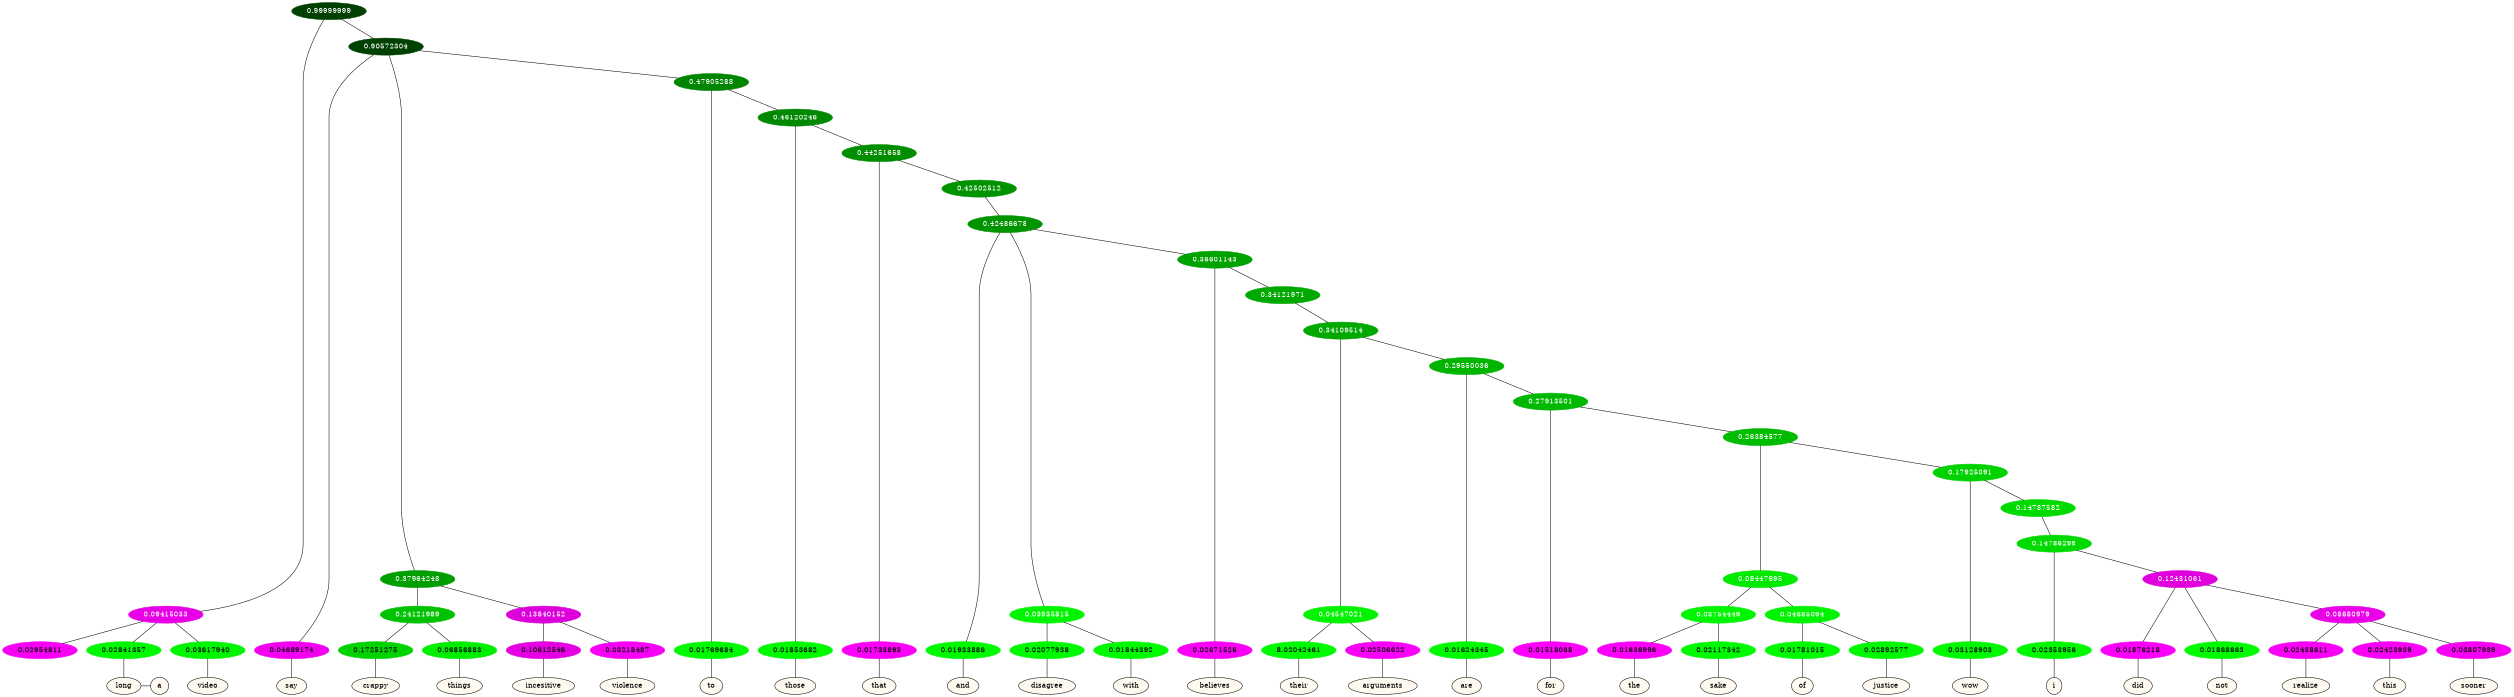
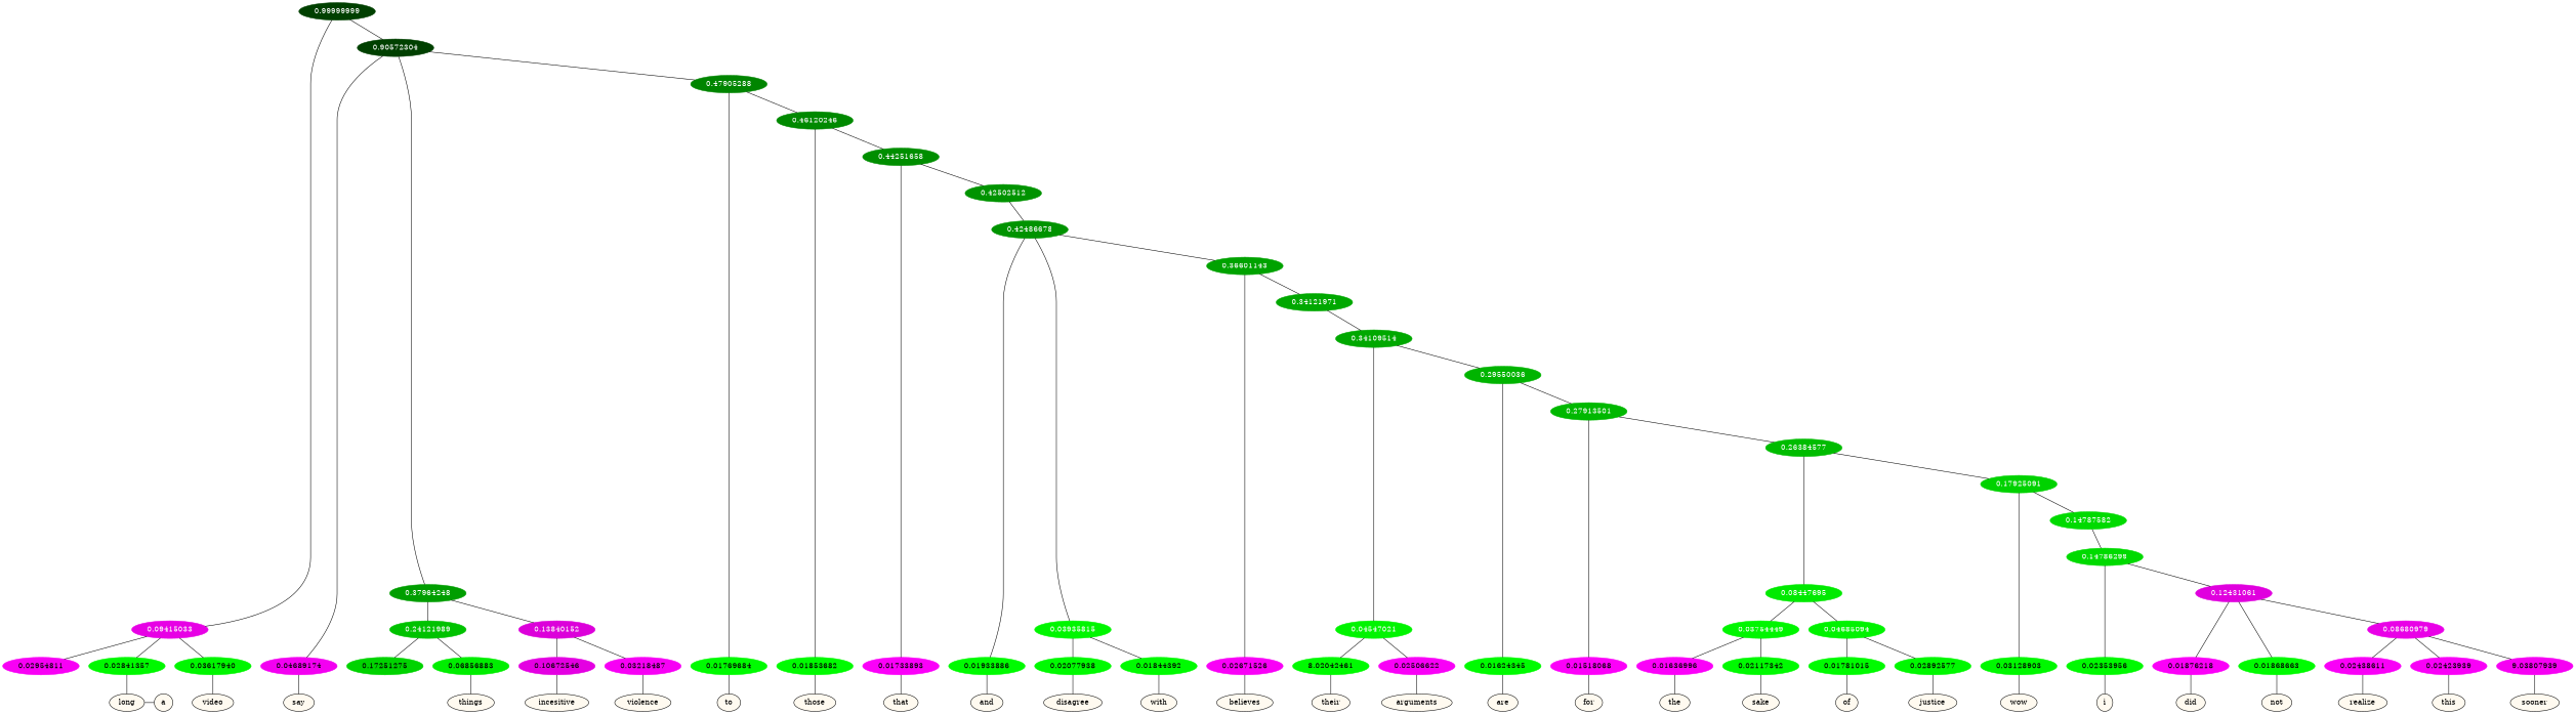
  graph {
    node [color=black format=png nodesep=0.001 ordering=out overlap_scaling=0.01 ranksep=0.001 style=filled]
    n1 [fillcolor=floralwhite height=0.15 label=a style="filled,solid" width=0.15]
    n2 [fillcolor=floralwhite height=0.15 label=long style="filled,solid" width=0.15]
    n3 [fillcolor=floralwhite height=0.15 label=video style="filled,solid" width=0.15]
    n4 [fillcolor=floralwhite height=0.15 label=say style="filled,solid" width=0.15]
-   n5 [fillcolor=floralwhite height=0.15 label=crappy style="filled,solid" width=0.15]
    n6 [fillcolor=floralwhite height=0.15 label=things style="filled,solid" width=0.15]
    n7 [fillcolor=floralwhite height=0.15 label=incesitive style="filled,solid" width=0.15]
    n8 [fillcolor=floralwhite height=0.15 label=violence style="filled,solid" width=0.15]
    n9 [fillcolor=floralwhite height=0.15 label=to style="filled,solid" width=0.15]
    n10 [fillcolor=floralwhite height=0.15 label=those style="filled,solid" width=0.15]
    n11 [fillcolor=floralwhite height=0.15 label=that style="filled,solid" width=0.15]
    n12 [fillcolor=floralwhite height=0.15 label=disagree style="filled,solid" width=0.15]
    n13 [fillcolor=floralwhite height=0.15 label=with style="filled,solid" width=0.15]
    n14 [fillcolor=floralwhite height=0.15 label=and style="filled,solid" width=0.15]
    n15 [fillcolor=floralwhite height=0.15 label=believes style="filled,solid" width=0.15]
    n16 [fillcolor=floralwhite height=0.15 label=their style="filled,solid" width=0.15]
    n17 [fillcolor=floralwhite height=0.15 label=arguments style="filled,solid" width=0.15]
    n18 [fillcolor=floralwhite height=0.15 label=are style="filled,solid" width=0.15]
    n19 [fillcolor=floralwhite height=0.15 label=for style="filled,solid" width=0.15]
    n20 [fillcolor=floralwhite height=0.15 label=the style="filled,solid" width=0.15]
    n21 [fillcolor=floralwhite height=0.15 label=sake style="filled,solid" width=0.15]
    n22 [fillcolor=floralwhite height=0.15 label=of style="filled,solid" width=0.15]
    n23 [fillcolor=floralwhite height=0.15 label=justice style="filled,solid" width=0.15]
    n24 [fillcolor=floralwhite height=0.15 label=wow style="filled,solid" width=0.15]
    n25 [fillcolor=floralwhite height=0.15 label=i style="filled,solid" width=0.15]
    n26 [fillcolor=floralwhite height=0.15 label=did style="filled,solid" width=0.15]
    n27 [fillcolor=floralwhite height=0.15 label=not style="filled,solid" width=0.15]
    n28 [fillcolor=floralwhite height=0.15 label=realize style="filled,solid" width=0.15]
    n29 [fillcolor=floralwhite height=0.15 label=this style="filled,solid" width=0.15]
    n30 [fillcolor=floralwhite height=0.15 label=sooner style="filled,solid" width=0.15]
    n31 [color="0.835 1.000 0.970" fontcolor=black height=0.15 label=0.02954811 width=0.15]
    n32 [color="0.334 1.000 0.972" fontcolor=black height=0.15 label=0.02841357 width=0.15]
    n33 [color="0.334 1.000 0.964" fontcolor=black height=0.15 label=0.03617940 width=0.15]
    n34 [color="0.835 1.000 0.953" fontcolor=black height=0.15 label=0.04689174 width=0.15]
    n35 [color="0.334 1.000 0.827" fontcolor=black height=0.15 label=0.17251275 width=0.15]
    n36 [color="0.334 1.000 0.931" fontcolor=black height=0.15 label=0.06856883 width=0.15]
-   n37 [color="0.835 1.000 0.894" fontcolor=black height=0.15 label=0.10612546 width=0.15]
+   n37 [color="0.835 1.000 0.894" fontcolor=black height=0.15 label=0.10672546 width=0.15]
    n38 [color="0.835 1.000 0.968" fontcolor=black height=0.15 label=0.03218487 width=0.15]
    n39 [color="0.334 1.000 0.982" fontcolor=black height=0.15 label=0.01769684 width=0.15]
    n40 [color="0.334 1.000 0.981" fontcolor=black height=0.15 label=0.01853682 width=0.15]
    n41 [color="0.835 1.000 0.983" fontcolor=black height=0.15 label=0.01733893 width=0.15]
    n42 [color="0.334 1.000 0.979" fontcolor=black height=0.15 label=0.02077938 width=0.15]
    n43 [color="0.334 1.000 0.982" fontcolor=black height=0.15 label=0.01844392 width=0.15]
    n44 [color="0.334 1.000 0.981" fontcolor=black height=0.15 label=0.01933886 width=0.15]
    n45 [color="0.835 1.000 0.975" fontcolor=black height=0.15 label=0.02671526 width=0.15]
    n46 [color="0.334 1.000 0.980" fontcolor=black height=0.15 label=8.02042461 width=0.15]
    n47 [color="0.835 1.000 0.975" fontcolor=black height=0.15 label=0.02506622 width=0.15]
    n48 [color="0.334 1.000 0.984" fontcolor=black height=0.15 label=0.01624345 width=0.15]
    n49 [color="0.835 1.000 0.985" fontcolor=black height=0.15 label=0.01518068 width=0.15]
    n50 [color="0.835 1.000 0.984" fontcolor=black height=0.15 label=0.01636996 width=0.15]
    n51 [color="0.334 1.000 0.979" fontcolor=black height=0.15 label=0.02117342 width=0.15]
    n52 [color="0.334 1.000 0.982" fontcolor=black height=0.15 label=0.01781015 width=0.15]
    n53 [color="0.334 1.000 0.971" fontcolor=black height=0.15 label=0.02892577 width=0.15]
    n54 [color="0.334 1.000 0.969" fontcolor=black height=0.15 label=0.03128903 width=0.15]
    n55 [color="0.334 1.000 0.976" fontcolor=black height=0.15 label=0.02353956 width=0.15]
    n56 [color="0.835 1.000 0.981" fontcolor=black height=0.15 label=0.01876218 width=0.15]
    n57 [color="0.334 1.000 0.981" fontcolor=black height=0.15 label=0.01868663 width=0.15]
    n58 [color="0.835 1.000 0.976" fontcolor=black height=0.15 label=0.02438611 width=0.15]
    n59 [color="0.835 1.000 0.976" fontcolor=black height=0.15 label=0.02423939 width=0.15]
-   n60 [color="0.835 1.000 0.962" fontcolor=black height=0.15 label=0.03807939 width=0.15]
+   n60 [color="0.835 1.000 0.962" fontcolor=black height=0.15 label=9.03807939 width=0.15]
    n61 [color="0.334 1.000 0.250" fontcolor=grey99 height=0.15 label=0.99999999 width=0.15]
    n62 [color="0.835 1.000 0.906" fontcolor=grey99 height=0.15 label=0.09415033 width=0.15]
    n63 [color="0.334 1.000 0.250" fontcolor=grey99 height=0.15 label=0.90572304 width=0.15]
    n64 [color="0.334 1.000 0.620" fontcolor=grey99 height=0.15 label=0.37964248 width=0.15]
    n65 [color="0.334 1.000 0.521" fontcolor=grey99 height=0.15 label=0.47905288 width=0.15]
    n66 [color="0.334 1.000 0.759" fontcolor=grey99 height=0.15 label=0.24121989 width=0.15]
    n67 [color="0.835 1.000 0.862" fontcolor=grey99 height=0.15 label=0.13840152 width=0.15]
    n68 [color="0.334 1.000 0.539" fontcolor=grey99 height=0.15 label=0.46120246 width=0.15]
    n69 [color="0.334 1.000 0.557" fontcolor=grey99 height=0.15 label=0.44251658 width=0.15]
    n70 [color="0.334 1.000 0.575" fontcolor=grey99 height=0.15 label=0.42502512 width=0.15]
    n71 [color="0.334 1.000 0.575" fontcolor=grey99 height=0.15 label=0.42486678 width=0.15]
    n72 [color="0.334 1.000 0.961" fontcolor=grey99 height=0.15 label=0.03935815 width=0.15]
    n73 [color="0.334 1.000 0.634" fontcolor=grey99 height=0.15 label=0.36601143 width=0.15]
    n74 [color="0.334 1.000 0.659" fontcolor=grey99 height=0.15 label=0.34121971 width=0.15]
    n75 [color="0.334 1.000 0.659" fontcolor=grey99 height=0.15 label=0.34109514 width=0.15]
    n76 [color="0.334 1.000 0.955" fontcolor=grey99 height=0.15 label=0.04547021 width=0.15]
    n77 [color="0.334 1.000 0.704" fontcolor=grey99 height=0.15 label=0.29550036 width=0.15]
    n78 [color="0.334 1.000 0.721" fontcolor=grey99 height=0.15 label=0.27913501 width=0.15]
    n79 [color="0.334 1.000 0.736" fontcolor=grey99 height=0.15 label=0.26384577 width=0.15]
    n80 [color="0.334 1.000 0.916" fontcolor=grey99 height=0.15 label=0.08447695 width=0.15]
    n81 [color="0.334 1.000 0.821" fontcolor=grey99 height=0.15 label=0.17925091 width=0.15]
    n82 [color="0.334 1.000 0.962" fontcolor=grey99 height=0.15 label=0.03754449 width=0.15]
    n83 [color="0.334 1.000 0.953" fontcolor=grey99 height=0.15 label=0.04685094 width=0.15]
    n84 [color="0.334 1.000 0.852" fontcolor=grey99 height=0.15 label=0.14787582 width=0.15]
    n85 [color="0.334 1.000 0.852" fontcolor=grey99 height=0.15 label=0.14786299 width=0.15]
    n86 [color="0.835 1.000 0.876" fontcolor=grey99 height=0.15 label=0.12431061 width=0.15]
    n87 [color="0.835 1.000 0.913" fontcolor=grey99 height=0.15 label=0.08680979 width=0.15]
    subgraph sub_1 {
      rank=same
      n1
      n2
      n3
      n4
-     n5
      n6
      n7
      n8
      n9
      n10
      n11
      n12
      n13
      n14
      n15
      n16
      n17
      n18
      n19
      n20
      n21
      n22
      n23
      n24
      n25
      n26
      n27
      n28
      n29
      n30
    }
    subgraph sub_2 {
      rank=same
      n31
      n32
      n33
      n34
      n35
      n36
      n37
      n38
      n39
      n40
      n41
      n42
      n43
      n44
      n45
      n46
      n47
      n48
      n49
      n50
      n51
      n52
      n53
      n54
      n55
      n56
      n57
      n58
      n59
      n60
    }
    n2 -- n1
    n32 -- n2
    n33 -- n3
    n34 -- n4
-   n35 -- n5
    n36 -- n6
    n37 -- n7
    n38 -- n8
    n39 -- n9
    n40 -- n10
    n41 -- n11
    n42 -- n12
    n43 -- n13
    n44 -- n14
    n45 -- n15
    n46 -- n16
    n47 -- n17
    n48 -- n18
    n49 -- n19
    n50 -- n20
    n51 -- n21
    n52 -- n22
    n53 -- n23
    n54 -- n24
    n55 -- n25
    n56 -- n26
    n57 -- n27
    n58 -- n28
    n59 -- n29
    n60 -- n30
    n61 -- n62
    n61 -- n63
    n62 -- n31
    n62 -- n32
    n62 -- n33
    n63 -- n34
    n63 -- n64
    n63 -- n65
    n64 -- n66
    n64 -- n67
    n65 -- n39
    n65 -- n68
    n66 -- n35
    n66 -- n36
    n67 -- n37
    n67 -- n38
    n68 -- n40
    n68 -- n69
    n69 -- n41
    n69 -- n70
    n70 -- n71
    n71 -- n44
    n71 -- n72
    n71 -- n73
    n72 -- n42
    n72 -- n43
    n73 -- n45
    n73 -- n74
    n74 -- n75
    n75 -- n76
    n75 -- n77
    n76 -- n46
    n76 -- n47
    n77 -- n48
    n77 -- n78
    n78 -- n49
    n78 -- n79
    n79 -- n80
    n79 -- n81
    n80 -- n82
    n80 -- n83
    n81 -- n54
    n81 -- n84
    n82 -- n50
    n82 -- n51
    n83 -- n52
    n83 -- n53
    n84 -- n85
    n85 -- n55
    n85 -- n86
    n86 -- n56
    n86 -- n57
    n86 -- n87
    n87 -- n58
    n87 -- n59
    n87 -- n60
  }
